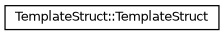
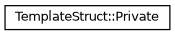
  digraph {
    rankdir=TB
-   n1 [color=black fillcolor=white fontname=Helvetica fontsize=10 height=0.2 label="TemplateStruct::TemplateStruct" shape=record style=filled width=0.4]
+   n1 [color=black fillcolor=white fontname=Helvetica fontsize=10 height=0.2 label="TemplateStruct::Private" shape=record style=filled width=0.4]
  }
